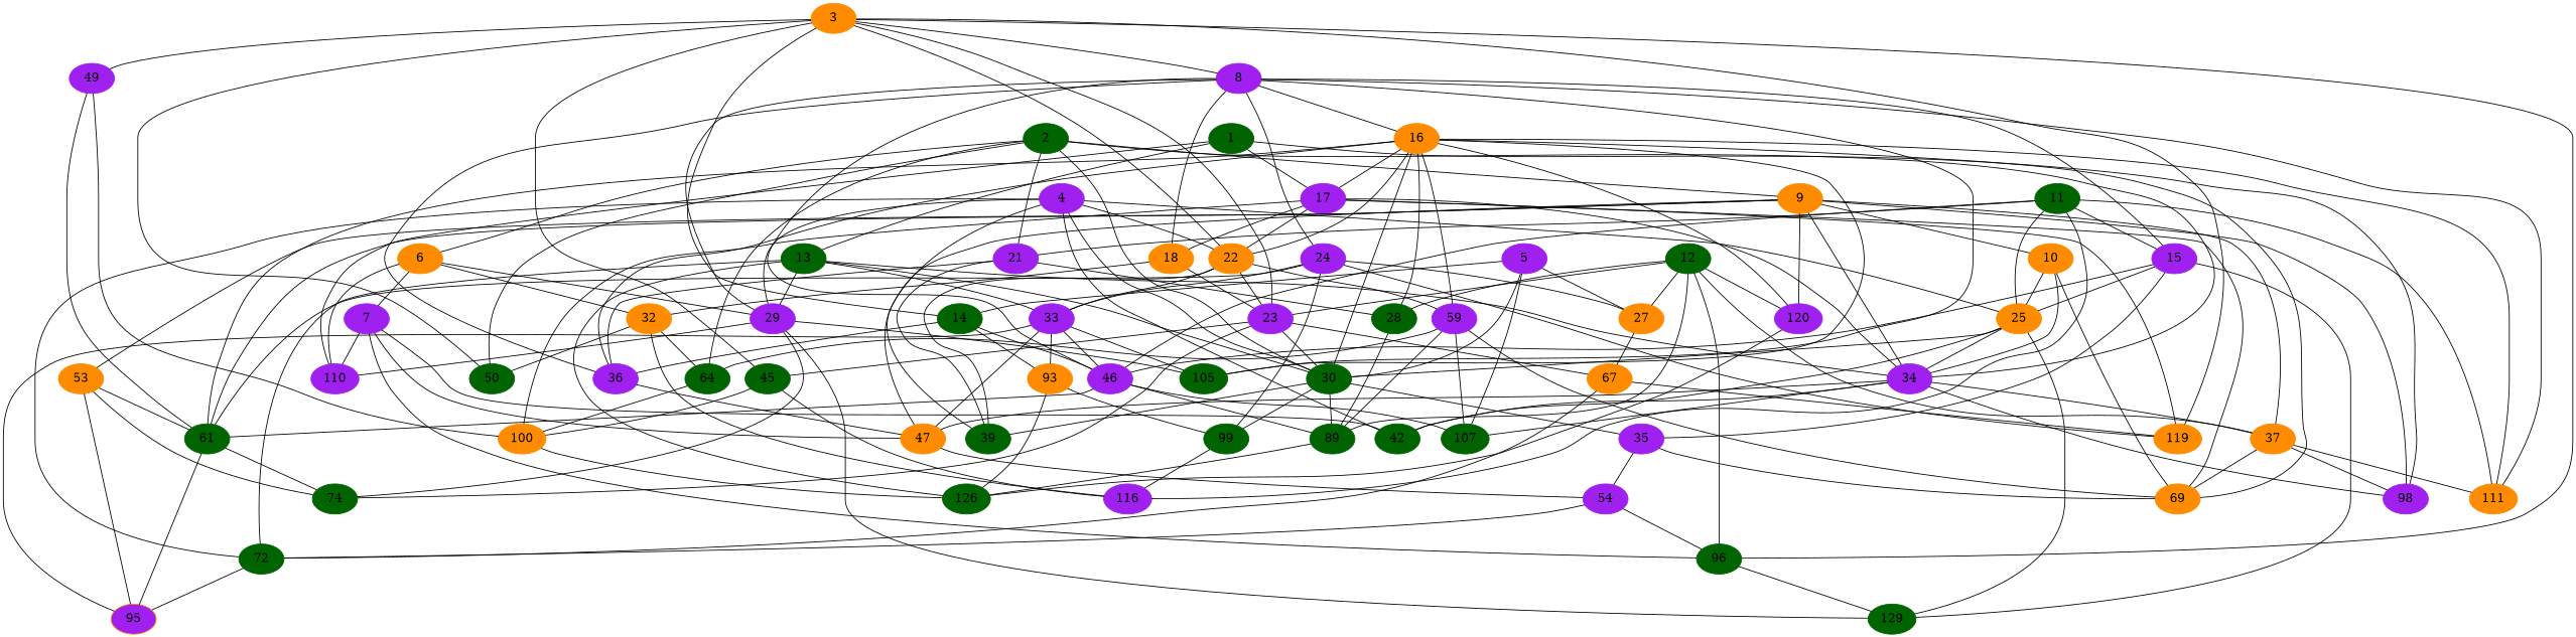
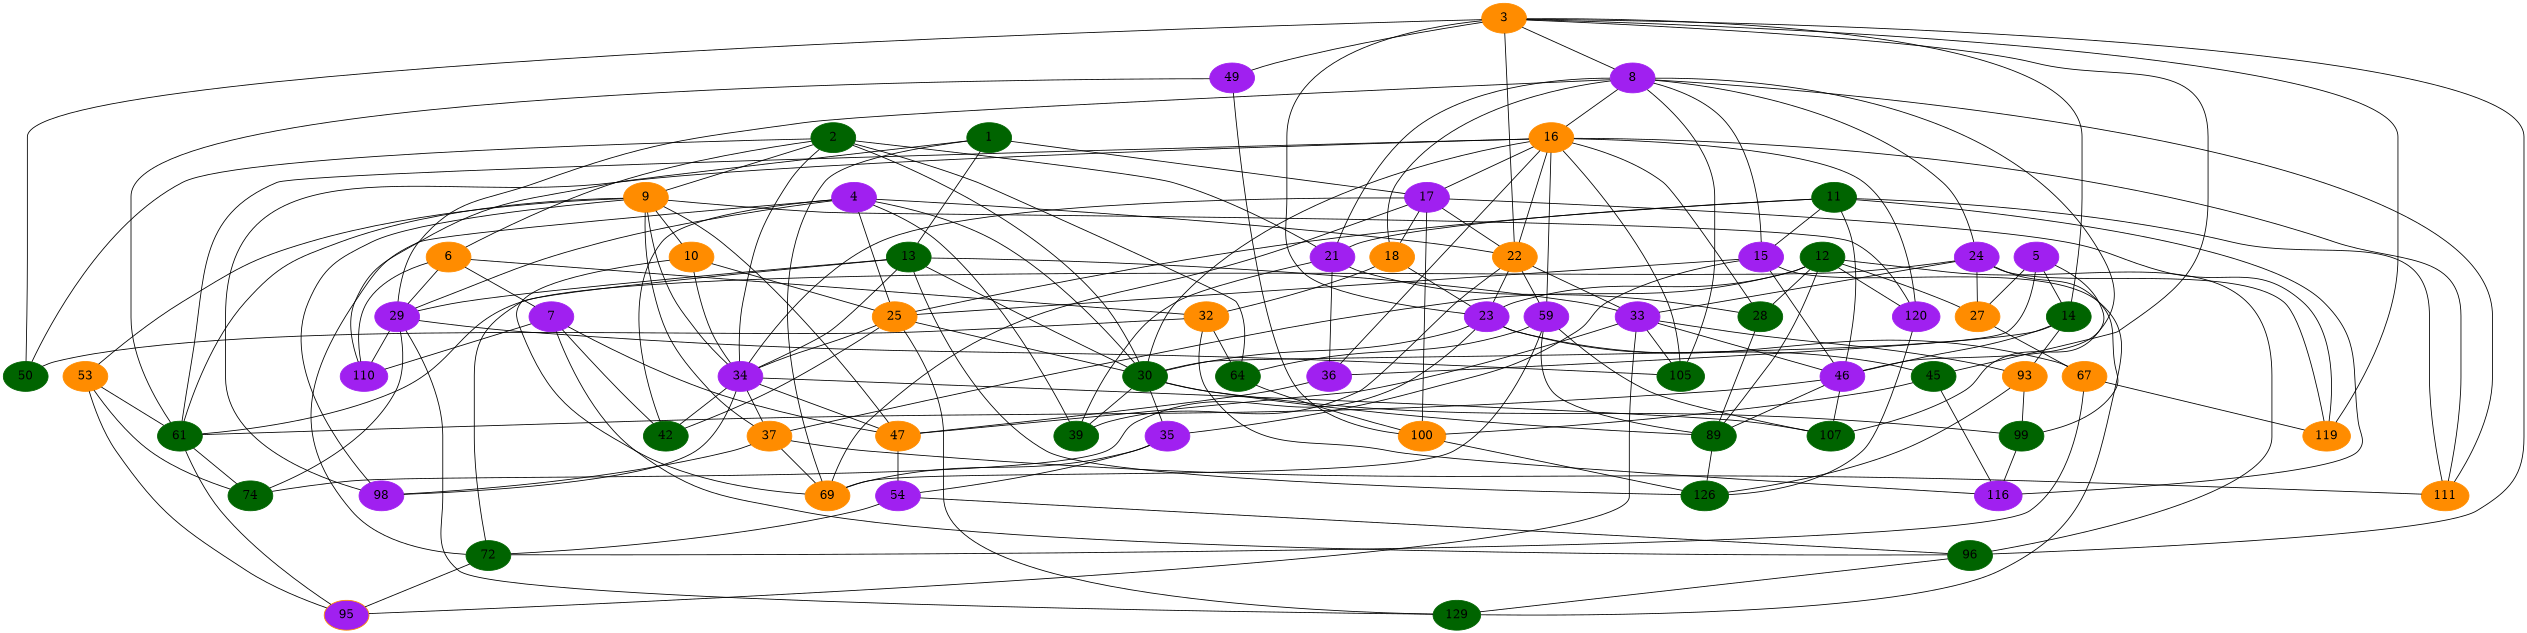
  graph {
    node [color=darkgreen style=filled]
    13 [super="+91+88"]
    30 [super="+77+62"]
    34 [color=purple super="+124+87+86+40"]
    29 [color=purple super="+127+104"]
    72 [super="+117"]
    33 [color=purple super="+56+44+90"]
    126 [super="+130"]
    1
    17 [color=purple super="+102+94"]
    69 [color=darkorange super="+114"]
    110 [color=purple]
    22 [color=darkorange super="+121+83"]
    119 [color=darkorange]
    18 [color=darkorange]
    100 [color=darkorange super="+131"]
    2 [super="+38+68"]
    6 [color=darkorange super="+43"]
    9 [color=darkorange super="+106+113"]
    21 [color=purple super="+48"]
    50
    64
    7 [color=purple super="+128"]
    32 [color=darkorange super="+79"]
    47 [color=darkorange super="+118"]
    10 [color=darkorange]
    37 [color=darkorange super="+58"]
    53 [color=darkorange]
    61 [super="+76+78"]
    98 [color=purple]
    120 [color=purple]
    39
    28
    36 [color=purple]
    89 [super="+125"]
    35 [color=purple]
    99
    42
    107
    3 [color=darkorange super="+63+85+19"]
    8 [color=purple super="+57+52+84"]
    14 [super="+41"]
    23 [color=purple super="+51+108"]
    45
    49 [color=purple]
    96 [super="+97"]
    15 [color=purple super="+101"]
    16 [color=darkorange super="+115+20"]
    24 [color=purple super="+92"]
    46 [color=purple super="+81+60"]
    105
    111 [color=darkorange]
    93 [color=darkorange]
    59 [color=purple super="+70"]
    67 [color=darkorange]
    74
    116 [color=purple]
    129
    4 [color=purple super="+103+71"]
    25 [color=darkorange super="+55"]
    95 [color=darkorange fillcolor=purple]
    5 [color=purple]
    27 [color=darkorange]
    54 [color=purple]
    11 [super="+31"]
    12 [super="+109"]
    13 -- 30
    13 -- 34
    13 -- 29
    13 -- 72
    13 -- 33
    13 -- 126 [weight=2]
    30 -- 39
    30 -- 89
    30 -- 35
    30 -- 99
    34 -- 47
    34 -- 37
    34 -- 98
    34 -- 42
    34 -- 107
    29 -- 110
    29 -- 105
    29 -- 74
    29 -- 129
    72 -- 95
    33 -- 47
    33 -- 46 [weight=2]
    33 -- 105
    33 -- 93
    33 -- 95
    1 -- 13
    1 -- 17
    1 -- 69
    1 -- 110
    17 -- 34
    17 -- 69
    17 -- 22
    17 -- 119
    17 -- 18
    17 -- 100
    22 -- 33 [weight=2]
    22 -- 39
    22 -- 23
    22 -- 59
    18 -- 32
    18 -- 23
    100 -- 126
    2 -- 30 [weight=2]
    2 -- 34
    2 -- 6
    2 -- 9
    2 -- 21
    2 -- 50
    2 -- 64
    6 -- 29
    6 -- 110
    6 -- 7 [weight=2]
    6 -- 32
    9 -- 34 [weight=2]
    9 -- 47
    9 -- 10
    9 -- 37
    9 -- 53
    9 -- 61
    9 -- 98
    9 -- 120
    21 -- 39
    21 -- 28
    21 -- 36
    64 -- 100
    7 -- 110
    7 -- 47
    7 -- 42
    7 -- 96
    32 -- 50 [weight=2]
    32 -- 64
    32 -- 116
    47 -- 54
    10 -- 34
    10 -- 69
    10 -- 25
    37 -- 69
    37 -- 98
    37 -- 111
    53 -- 61
    53 -- 74
    53 -- 95
    61 -- 74
    61 -- 95
    120 -- 126
    28 -- 89
    36 -- 47
    89 -- 126
    35 -- 69
    35 -- 54
    99 -- 116
    3 -- 22
    3 -- 119
    3 -- 50
    3 -- 8
    3 -- 14
    3 -- 23
    3 -- 45
    3 -- 49 [weight=2]
    3 -- 96
    8 -- 29
    8 -- 18
-   8 -- 36
+   8 -- 21
    8 -- 15
    8 -- 16
    8 -- 24
    8 -- 46
    8 -- 105
    8 -- 111
    14 -- 36
    14 -- 46 [weight=2]
    14 -- 93
    23 -- 30
    23 -- 45
    23 -- 67
    23 -- 74
    45 -- 100
    45 -- 116
    49 -- 100
    49 -- 61
    96 -- 129
    15 -- 35
    15 -- 46
    15 -- 129
    15 -- 25
    16 -- 30
    16 -- 17
    16 -- 22
    16 -- 61
    16 -- 98
    16 -- 120
    16 -- 28
    16 -- 36
    16 -- 105
    16 -- 111
    16 -- 59
    24 -- 33
    24 -- 119
    24 -- 61
    24 -- 99
    24 -- 27
    46 -- 61
    46 -- 89
    46 -- 107
    93 -- 126
    93 -- 99
    59 -- 69
    59 -- 64
    59 -- 89
    59 -- 107
    67 -- 72
    67 -- 119
    4 -- 30
    4 -- 29
    4 -- 72 [weight=2]
    4 -- 22
    4 -- 39
    4 -- 42
    4 -- 25
    25 -- 30
    25 -- 34
    25 -- 42
    25 -- 129
    5 -- 30
    5 -- 107
    5 -- 14
    5 -- 27
    27 -- 67
    54 -- 72
    54 -- 96
    11 -- 21
    11 -- 15
    11 -- 46
    11 -- 111
    11 -- 116
    11 -- 25
    12 -- 37
    12 -- 120
    12 -- 28
    12 -- 89
    12 -- 23
    12 -- 96 [weight=2]
    12 -- 27
  }
